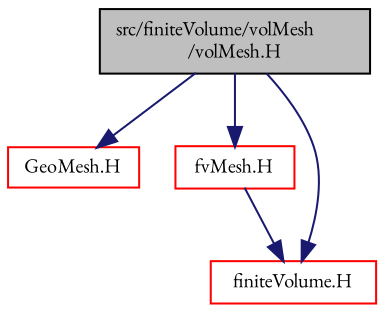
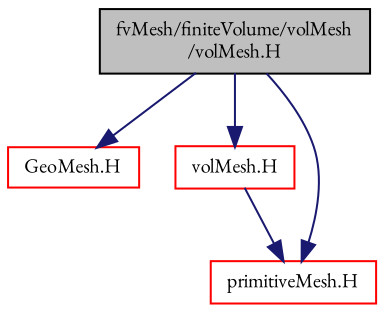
  digraph {
    fontname="EB Garamond"
    node [color=red fontname="EB Garamond" fontsize=10 shape=record]
    edge [color=midnightblue fontname="EB Garamond" fontsize=10 labelfontname=FreeSans labelfontsize=10 style=solid]
-   n1 [color=black fillcolor=grey75 fontcolor=black height=0.2 label="src/finiteVolume/volMesh\l/volMesh.H" style=filled width=0.4]
+   n1 [color=black fillcolor=grey75 fontcolor=black height=0.2 label="fvMesh/finiteVolume/volMesh\l/volMesh.H" style=filled width=0.4]
    n2 [height=0.2 label="GeoMesh.H" width=0.4]
-   n3 [height=0.2 label="fvMesh.H" width=0.4]
-   n4 [height=0.2 label="finiteVolume.H" width=0.4]
+   n3 [height=0.2 label="volMesh.H" width=0.4]
+   n4 [height=0.2 label="primitiveMesh.H" width=0.4]
    n1 -> n2
    n1 -> n3
    n1 -> n4
    n3 -> n4
  }
